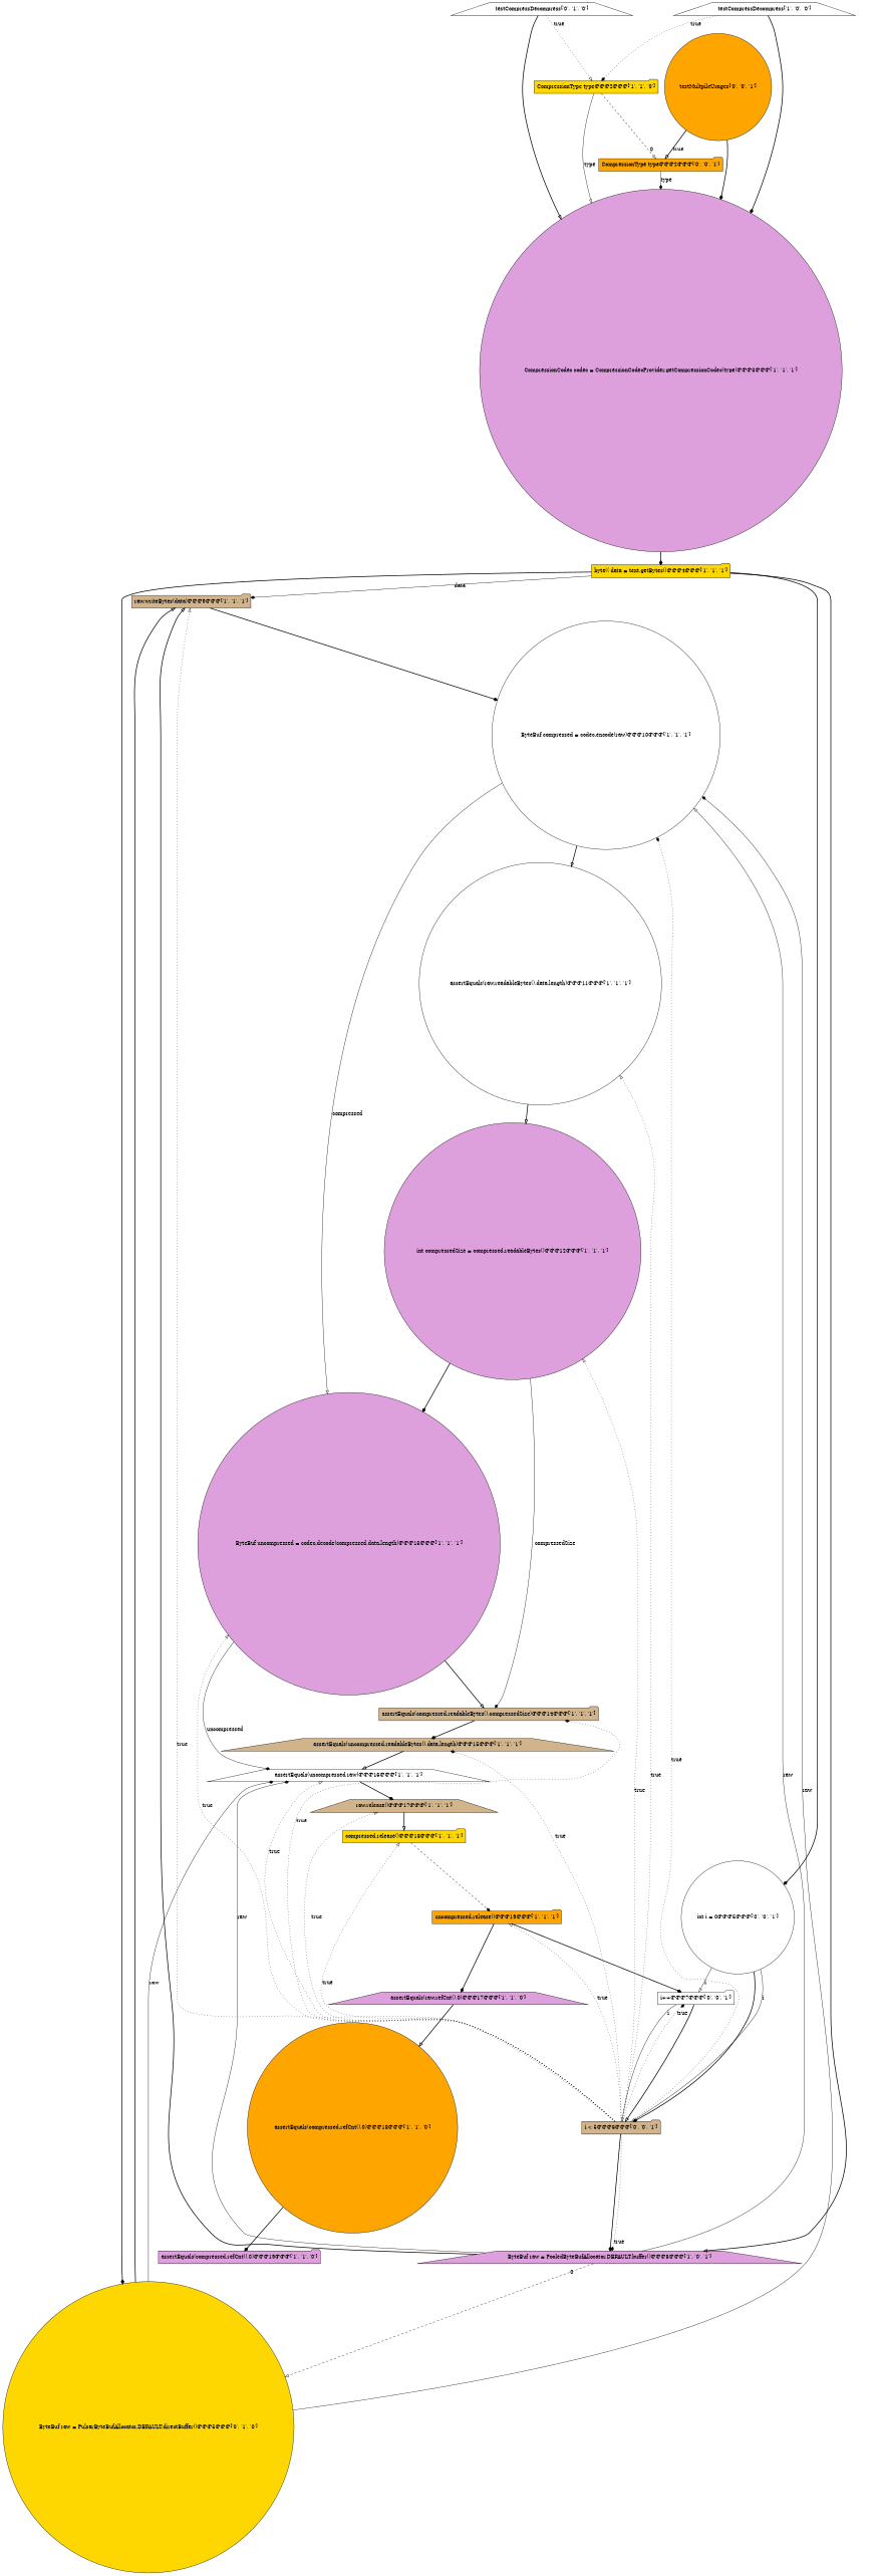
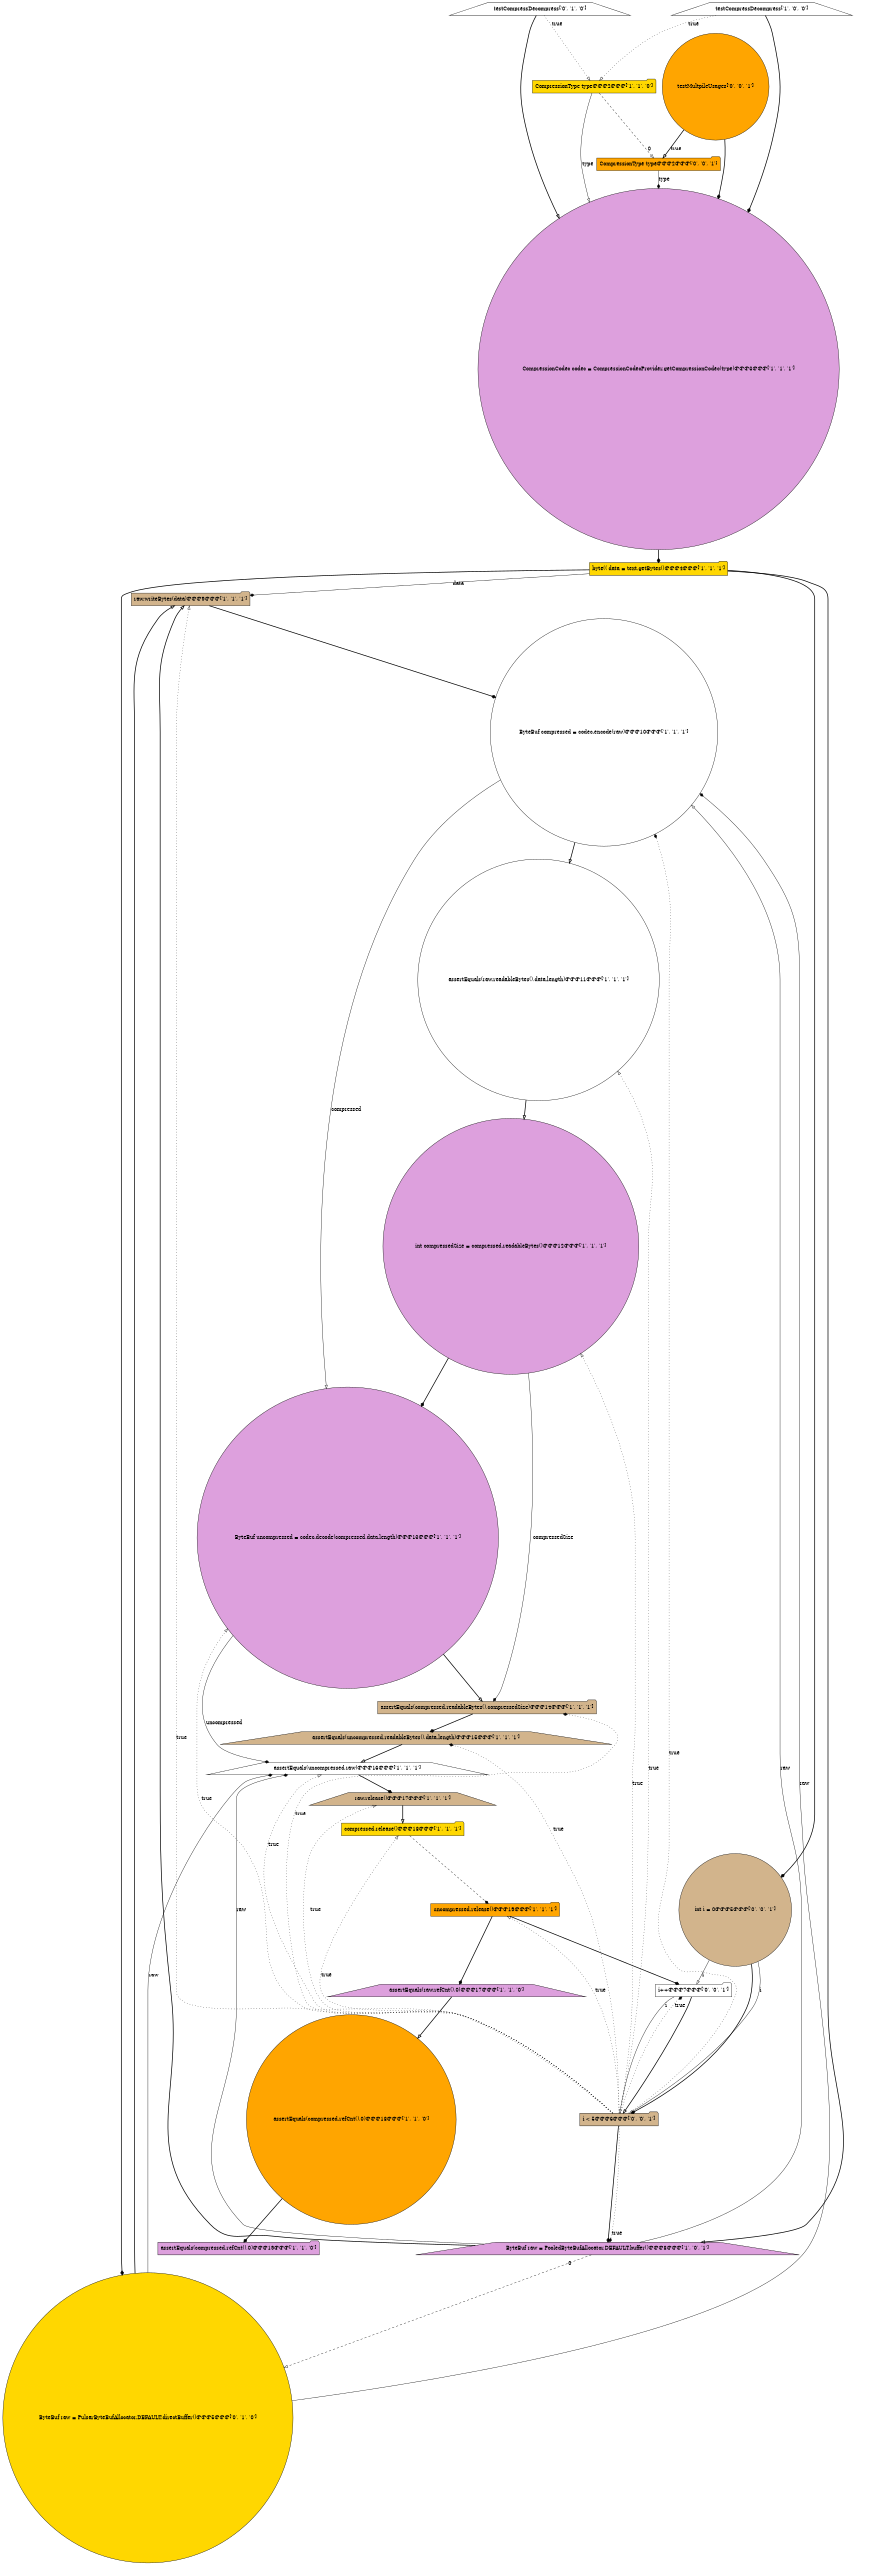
  digraph {
    node [fillcolor=white shape=folder style=filled]
    edge [arrowhead=onormal style=bold]
    n1 [label="testCompressDecompress['0', '1', '0']" shape=trapezium]
    n2 [fillcolor=gold label="CompressionType type@@@2@@@['1', '1', '0']"]
    n3 [fillcolor=plum label="CompressionCodec codec = CompressionCodecProvider.getCompressionCodec(type)@@@3@@@['1', '1', '1']" shape=circle]
    n4 [fillcolor=orange label="CompressionType type@@@2@@@['0', '0', '1']"]
    n5 [fillcolor=gold label="byte(( data = text.getBytes()@@@4@@@['1', '1', '1']"]
    n6 [fillcolor=tan label="raw.writeBytes(data)@@@9@@@['1', '1', '1']"]
    n7 [label="ByteBuf compressed = codec.encode(raw)@@@10@@@['1', '1', '1']" shape=circle]
    n8 [label="assertEquals(raw.readableBytes(),data.length)@@@11@@@['1', '1', '1']" shape=circle]
    n9 [fillcolor=plum label="ByteBuf uncompressed = codec.decode(compressed,data.length)@@@13@@@['1', '1', '1']" shape=circle]
    n10 [fillcolor=orange label="uncompressed.release()@@@19@@@['1', '1', '1']"]
    n11 [fillcolor=plum label="assertEquals(raw.refCnt(),0)@@@17@@@['1', '1', '0']" shape=trapezium]
    n12 [label="i++@@@7@@@['0', '0', '1']"]
    n13 [fillcolor=orange label="assertEquals(compressed.refCnt(),0)@@@18@@@['1', '1', '0']" shape=circle]
    n14 [fillcolor=tan label="i < 5@@@6@@@['0', '0', '1']"]
    n15 [fillcolor=tan label="assertEquals(compressed.readableBytes(),compressedSize)@@@14@@@['1', '1', '1']"]
    n16 [fillcolor=gold label="compressed.release()@@@18@@@['1', '1', '1']"]
    n17 [fillcolor=plum label="int compressedSize = compressed.readableBytes()@@@12@@@['1', '1', '1']" shape=circle]
    n18 [label="assertEquals(uncompressed,raw)@@@16@@@['1', '1', '1']" shape=trapezium]
    n19 [fillcolor=tan label="assertEquals(uncompressed.readableBytes(),data.length)@@@15@@@['1', '1', '1']" shape=trapezium]
    n20 [fillcolor=plum label="ByteBuf raw = PooledByteBufAllocator.DEFAULT.buffer()@@@8@@@['1', '0', '1']" shape=trapezium]
    n21 [fillcolor=tan label="raw.release()@@@17@@@['1', '1', '1']" shape=trapezium]
    n22 [fillcolor=gold label="ByteBuf raw = PulsarByteBufAllocator.DEFAULT.directBuffer()@@@5@@@['0', '1', '0']" shape=circle]
    n23 [fillcolor=plum label="assertEquals(compressed.refCnt(),0)@@@19@@@['1', '1', '0']"]
-   n24 [label="int i = 0@@@5@@@['0', '0', '1']" shape=circle]
+   n24 [fillcolor=tan label="int i = 0@@@5@@@['0', '0', '1']" shape=circle]
    n25 [fillcolor=orange label="testMultpileUsages['0', '0', '1']" shape=circle]
    n26 [label="testCompressDecompress['1', '0', '0']" shape=trapezium]
    n1 -> n2 [label=true style=dotted]
    n1 -> n3
    n2 -> n3 [label=type style=solid]
    n2 -> n4 [label=0 style=dashed]
    n3 -> n5 [arrowhead=diamond]
    n4 -> n3 [arrowhead=diamond label=type style=solid]
    n5 -> n6 [arrowhead=diamond label=data style=solid]
    n5 -> n20
    n5 -> n22 [arrowhead=diamond]
    n5 -> n24 [arrowhead=diamond]
    n6 -> n7 [arrowhead=diamond]
    n7 -> n8
    n7 -> n9 [label=compressed style=solid]
    n8 -> n17
    n9 -> n15
    n9 -> n18 [arrowhead=diamond label=uncompressed style=solid]
    n10 -> n11 [arrowhead=diamond]
    n10 -> n12 [arrowhead=diamond]
    n11 -> n13
    n12 -> n14
    n12 -> n14 [label=i style=solid]
    n13 -> n23 [arrowhead=diamond]
    n14 -> n6 [label=true style=dotted]
    n14 -> n7 [arrowhead=diamond label=true style=dotted]
    n14 -> n8 [label=true style=dotted]
    n14 -> n9 [label=true style=dotted]
    n14 -> n10 [label=true style=dotted]
    n14 -> n12 [arrowhead=diamond label=true style=dotted]
    n14 -> n15 [arrowhead=diamond label=true style=dotted]
    n14 -> n16 [label=true style=dotted]
    n14 -> n17 [label=true style=dotted]
    n14 -> n18 [label=true style=dotted]
    n14 -> n19 [arrowhead=diamond label=true style=dotted]
    n14 -> n20 [arrowhead=diamond label=true style=dotted]
    n14 -> n20 [arrowhead=diamond]
    n14 -> n21 [label=true style=dotted]
    n15 -> n19 [arrowhead=diamond]
    n16 -> n10 [arrowhead=diamond style=dashed]
    n17 -> n9 [arrowhead=diamond]
    n17 -> n15 [arrowhead=diamond label=compressedSize style=solid]
    n18 -> n21 [arrowhead=diamond]
    n19 -> n18
    n20 -> n6
    n20 -> n7 [label=raw style=solid]
    n20 -> n18 [arrowhead=diamond label=raw style=solid]
    n20 -> n22 [label=0 style=dashed]
    n21 -> n16
    n22 -> n6
    n22 -> n7 [arrowhead=diamond label=raw style=solid]
    n22 -> n18 [arrowhead=diamond label=raw style=solid]
    n24 -> n12 [label=i style=solid]
    n24 -> n14 [arrowhead=diamond]
    n24 -> n14 [label=i style=solid]
    n25 -> n3 [arrowhead=diamond]
    n25 -> n4 [label=true]
-   n26 -> n2 [arrowhead=diamond label=true style=dotted]
+   n26 -> n2 [label=true style=dotted]
    n26 -> n3 [arrowhead=diamond]
  }
